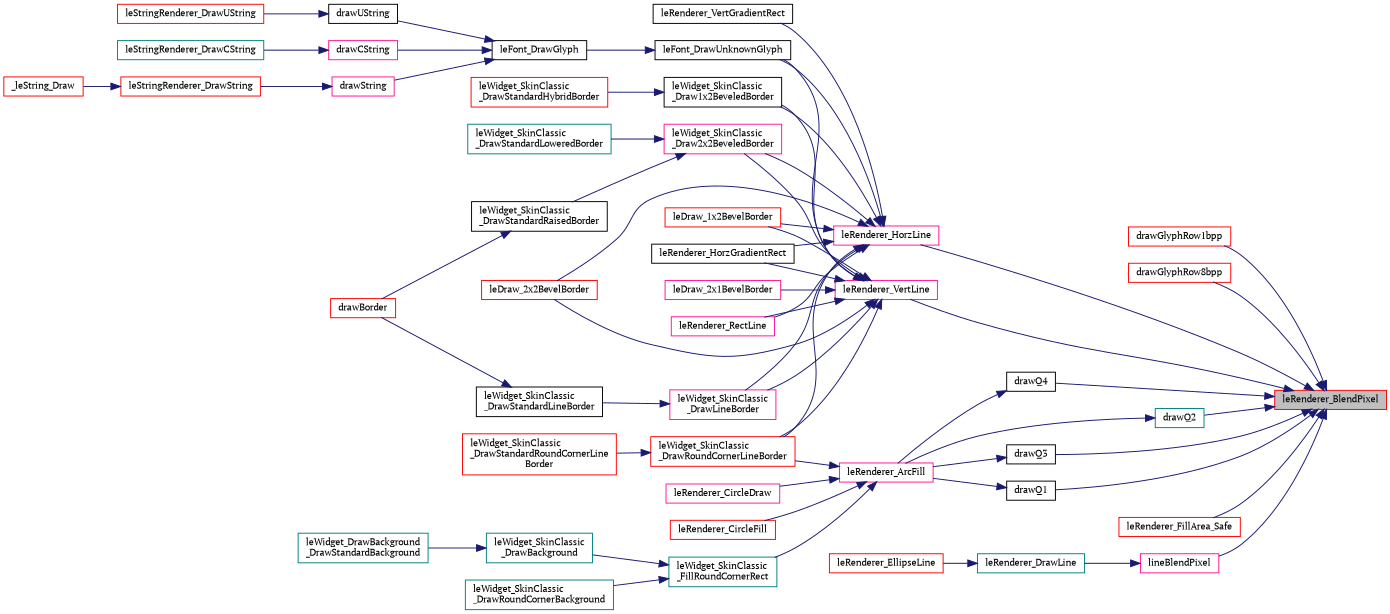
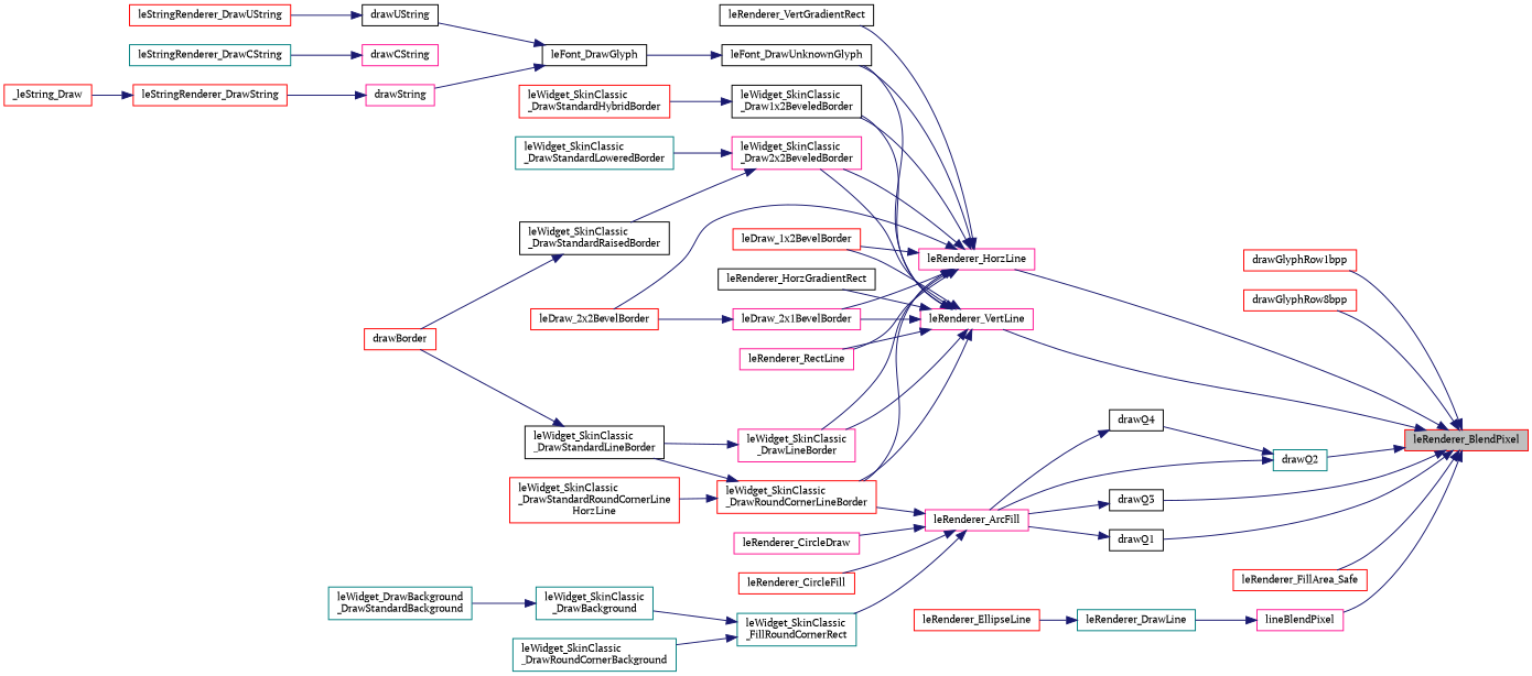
  digraph {
    fontname="PT Serif"
    rankdir=RL
    node [color=red fillcolor=white fontname="PT Serif" fontsize=10 shape=record style=filled]
    edge [color=midnightblue dir=back fontname="PT Serif" fontsize=10 labelfontname=Helvetica labelfontsize=10 style=solid]
    n1 [fillcolor=grey75 fontcolor=black height=0.2 label=leRenderer_BlendPixel width=0.4]
    n2 [height=0.2 label=drawGlyphRow1bpp width=0.4]
    n3 [height=0.2 label=drawGlyphRow8bpp width=0.4]
    n4 [color=black height=0.2 label=drawQ1 width=0.4]
    n5 [color=teal height=0.2 label=drawQ2 width=0.4]
    n6 [color=black height=0.2 label=drawQ3 width=0.4]
    n7 [color=black height=0.2 label=drawQ4 width=0.4]
    n8 [height=0.2 label=leRenderer_FillArea_Safe width=0.4]
    n9 [color=deeppink height=0.2 label=leRenderer_HorzLine width=0.4]
    n10 [color=deeppink height=0.2 label=leRenderer_VertLine width=0.4]
    n11 [color=deeppink height=0.2 label=lineBlendPixel width=0.4]
    n12 [color=deeppink height=0.2 label=leRenderer_ArcFill width=0.4]
    n13 [height=0.2 label="leWidget_SkinClassic\l_DrawRoundCornerLineBorder" width=0.4]
    n14 [height=0.2 label=leDraw_1x2BevelBorder width=0.4]
    n15 [color=deeppink height=0.2 label=leDraw_2x1BevelBorder width=0.4]
    n16 [height=0.2 label=leDraw_2x2BevelBorder width=0.4]
    n17 [color=black height=0.2 label=leFont_DrawUnknownGlyph width=0.4]
    n18 [color=deeppink height=0.2 label=leRenderer_RectLine width=0.4]
    n19 [color=black height=0.2 label=leRenderer_VertGradientRect width=0.4]
    n20 [color=black height=0.2 label="leWidget_SkinClassic\l_Draw1x2BeveledBorder" width=0.4]
    n21 [color=deeppink height=0.2 label="leWidget_SkinClassic\l_Draw2x2BeveledBorder" width=0.4]
    n22 [color=deeppink height=0.2 label="leWidget_SkinClassic\l_DrawLineBorder" width=0.4]
    n23 [color=black height=0.2 label=leRenderer_HorzGradientRect width=0.4]
    n24 [color=teal height=0.2 label=leRenderer_DrawLine width=0.4]
    n25 [color=deeppink height=0.2 label=leRenderer_CircleDraw width=0.4]
    n26 [height=0.2 label=leRenderer_CircleFill width=0.4]
    n27 [color=teal height=0.2 label="leWidget_SkinClassic\l_FillRoundCornerRect" width=0.4]
    n28 [color=black height=0.2 label="leWidget_SkinClassic\l_DrawStandardLineBorder" width=0.4]
-   n29 [height=0.2 label="leWidget_SkinClassic\l_DrawStandardRoundCornerLine\lBorder" width=0.4]
+   n29 [height=0.2 label="leWidget_SkinClassic\l_DrawStandardRoundCornerLine\lHorzLine" width=0.4]
    n30 [color=teal height=0.2 label="leWidget_SkinClassic\l_DrawBackground" width=0.4]
    n31 [color=teal height=0.2 label="leWidget_SkinClassic\l_DrawRoundCornerBackground" width=0.4]
    n32 [height=0.2 label=drawBorder width=0.4]
    n33 [color=teal height=0.2 label="leWidget_DrawBackground\l_DrawStandardBackground" width=0.4]
    n34 [color=black height=0.2 label=leFont_DrawGlyph width=0.4]
    n35 [height=0.2 label="leWidget_SkinClassic\l_DrawStandardHybridBorder" width=0.4]
    n36 [color=teal height=0.2 label="leWidget_SkinClassic\l_DrawStandardLoweredBorder" width=0.4]
    n37 [color=black height=0.2 label="leWidget_SkinClassic\l_DrawStandardRaisedBorder" width=0.4]
    n38 [color=deeppink height=0.2 label=drawCString width=0.4]
    n39 [color=deeppink height=0.2 label=drawString width=0.4]
    n40 [color=black height=0.2 label=drawUString width=0.4]
    n41 [color=teal height=0.2 label=leStringRenderer_DrawCString width=0.4]
    n42 [height=0.2 label=leStringRenderer_DrawString width=0.4]
    n43 [height=0.2 label=leStringRenderer_DrawUString width=0.4]
    n44 [height=0.2 label=_leString_Draw width=0.4]
    n45 [height=0.2 label=leRenderer_EllipseLine width=0.4]
    n1 -> n2
    n1 -> n3
    n1 -> n4
    n1 -> n5
    n1 -> n6
-   n1 -> n7
+   n5 -> n7
    n1 -> n8
    n1 -> n9
    n1 -> n10
    n1 -> n11
    n4 -> n12
    n5 -> n12
    n6 -> n12
    n7 -> n12
    n9 -> n13
    n9 -> n14
-   n9 -> n23
+   n9 -> n15
    n9 -> n16
    n9 -> n17
    n9 -> n18
    n9 -> n19
    n9 -> n20
    n9 -> n21
    n9 -> n22
    n10 -> n13
    n10 -> n14
    n10 -> n15
-   n10 -> n16
+   n15 -> n16
    n10 -> n17
    n10 -> n18
    n10 -> n20
    n10 -> n21
    n10 -> n22
    n10 -> n23
    n11 -> n24
    n12 -> n13
    n12 -> n25
    n12 -> n26
    n12 -> n27
+   n13 -> n28
    n13 -> n29
    n17 -> n34
    n20 -> n35
    n21 -> n36
    n21 -> n37
    n22 -> n28
    n24 -> n45
    n27 -> n30
    n27 -> n31
    n28 -> n32
    n30 -> n33
-   n34 -> n38
    n34 -> n39
    n34 -> n40
    n37 -> n32
    n38 -> n41
    n39 -> n42
    n40 -> n43
    n42 -> n44
  }
